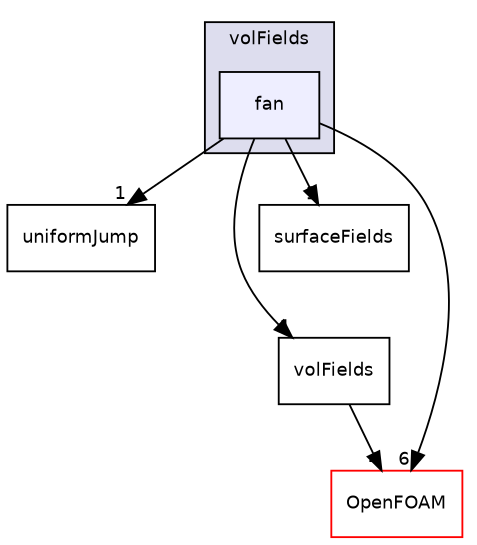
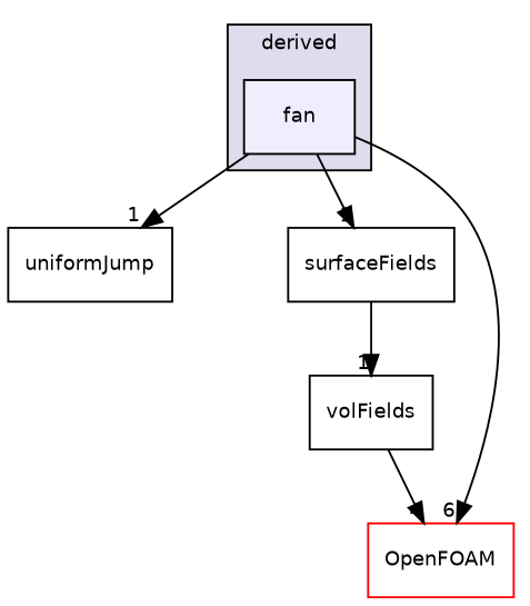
  digraph {
    compound=true
    node [fontname=Helvetica fontsize=10 shape=box]
    edge [headlabel=1 labeldistance=1.5 labelfontname=Helvetica labelfontsize=10]
    n1 [fillcolor="#eeeeff" label=fan pencolor=black style=filled]
    n2 [label=uniformJump]
    n3 [label=volFields]
    n4 [color=red label=OpenFOAM]
    n5 [label=surfaceFields]
    subgraph cluster_1 {
      bgcolor="#ddddee"
      fontname=Helvetica
      fontsize=10
-     label=volFields
+     label=derived
      pencolor=black
      n1
    }
    n1 -> n2
-   n1 -> n3
+   n5 -> n3
    n1 -> n4 [headlabel=6]
    n1 -> n5
    n3 -> n4 [headlabel=4]
  }
